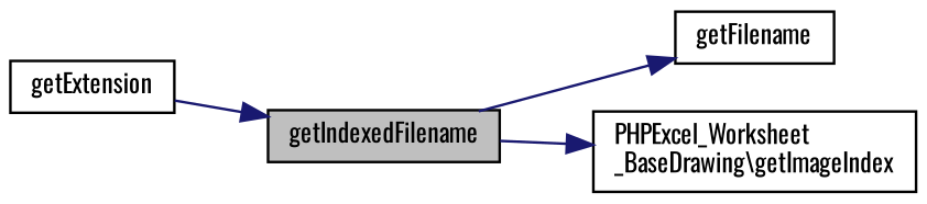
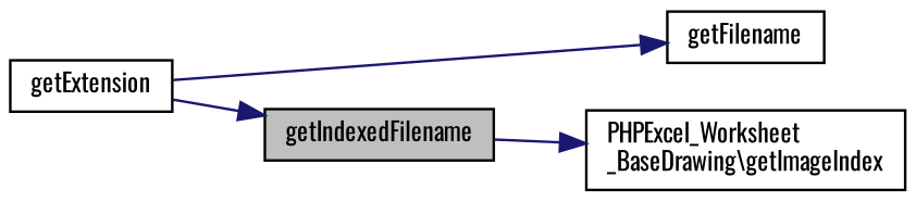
  digraph {
    fontname=Oswald
    rankdir=LR
    node [color=black fillcolor=white fontname=Oswald fontsize=10 shape=record style=filled]
    edge [color=midnightblue fontname=Oswald fontsize=10 labelfontname=Helvetica labelfontsize=10 style=solid]
    n1 [fillcolor=grey75 fontcolor=black height=0.2 label=getIndexedFilename width=0.4]
    n2 [height=0.2 label=getFilename width=0.4]
    n3 [height=0.2 label="PHPExcel_Worksheet\l_BaseDrawing\\getImageIndex" width=0.4]
    n4 [height=0.2 label=getExtension width=0.4]
-   n1 -> n2
+   n4 -> n2
    n1 -> n3
    n4 -> n1
  }
